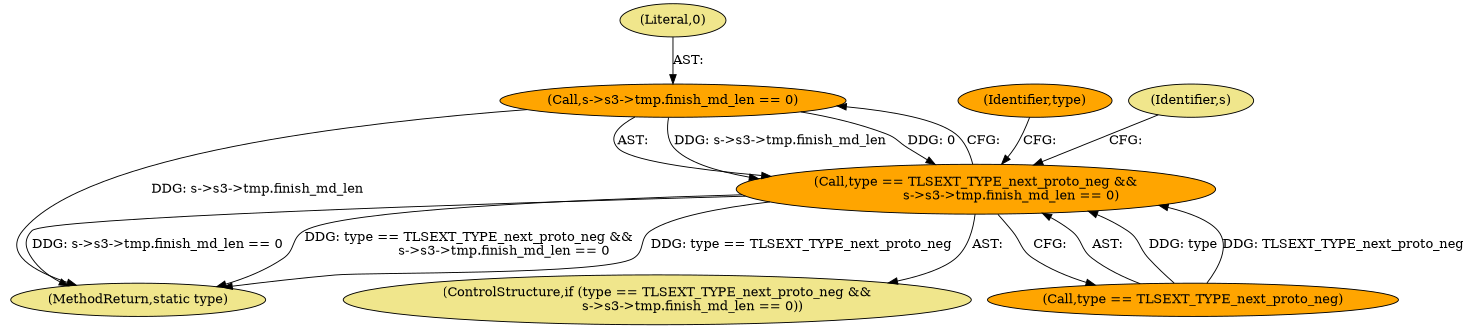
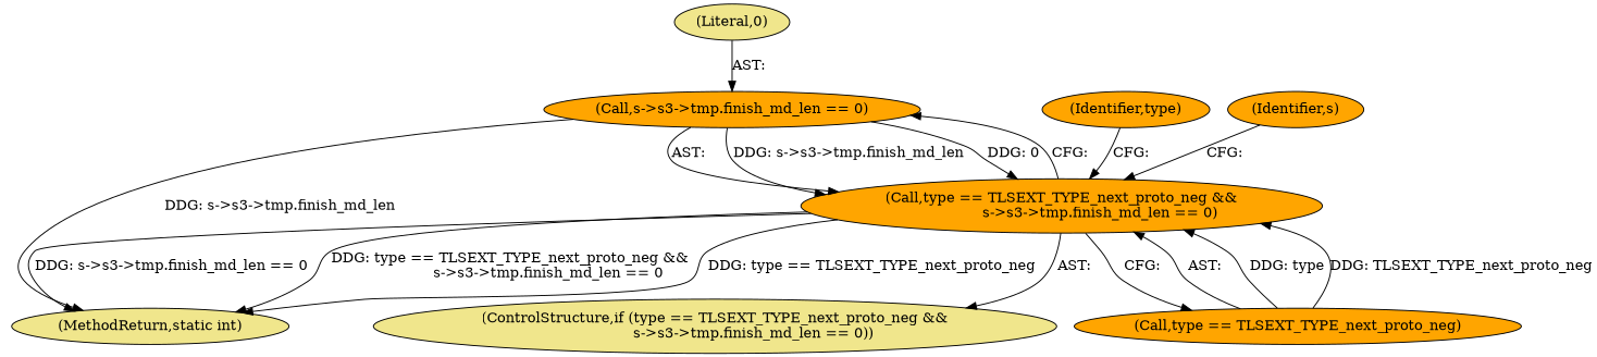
  digraph {
    node [fillcolor=orange style=filled]
    n1 [label="(Call,s->s3->tmp.finish_md_len == 0)"]
    n2 [label="(Call,type == TLSEXT_TYPE_next_proto_neg &&\n                 s->s3->tmp.finish_md_len == 0)"]
-   n3 [fillcolor=khaki label="(MethodReturn,static type)"]
+   n3 [fillcolor=khaki label="(MethodReturn,static int)"]
    n4 [fillcolor=khaki label="(ControlStructure,if (type == TLSEXT_TYPE_next_proto_neg &&\n                 s->s3->tmp.finish_md_len == 0))"]
    n5 [label="(Call,type == TLSEXT_TYPE_next_proto_neg)"]
    n6 [fillcolor=khaki label="(Literal,0)"]
    n7 [label="(Identifier,type)"]
-   n8 [fillcolor=khaki label="(Identifier,s)"]
+   n8 [label="(Identifier,s)"]
    n1 -> n2 [label="AST: "]
    n1 -> n2 [label="DDG: s->s3->tmp.finish_md_len"]
    n1 -> n2 [label="DDG: 0"]
    n1 -> n3 [label="DDG: s->s3->tmp.finish_md_len"]
    n2 -> n1 [label="CFG: "]
    n2 -> n3 [label="DDG: s->s3->tmp.finish_md_len == 0"]
    n2 -> n3 [label="DDG: type == TLSEXT_TYPE_next_proto_neg &&\n                 s->s3->tmp.finish_md_len == 0"]
    n2 -> n3 [label="DDG: type == TLSEXT_TYPE_next_proto_neg"]
    n2 -> n4 [label="AST: "]
    n2 -> n5 [label="CFG: "]
    n5 -> n2 [label="AST: "]
    n5 -> n2 [label="DDG: type"]
    n5 -> n2 [label="DDG: TLSEXT_TYPE_next_proto_neg"]
    n6 -> n1 [label="AST: "]
    n7 -> n2 [label="CFG: "]
    n8 -> n2 [label="CFG: "]
  }
